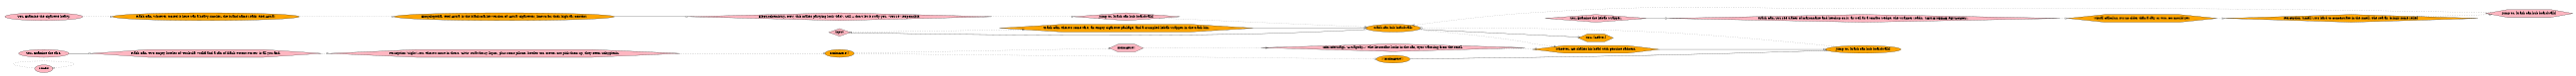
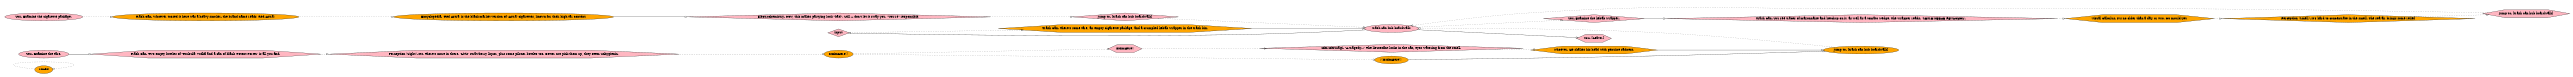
  digraph {
    rankdir=LR
    node [fillcolor=lightpink shape=ellipse style=filled]
    edge [arrowhead=onormal style=dotted]
-   n1 [label=START]
+   n1 [fillcolor=orange label=START]
    n2 [label=input shape=diamond]
    n3 [fillcolor=orange label="Trash Can: There's some tare, an empty cigarette package, and a crumpled kebab wrapper in the trash bin." shape=hexagon]
-   n4 [fillcolor=orange label="trash can hub boardwalk"]
+   n4 [label="trash can hub boardwalk"]
    n5 [label="You: Examine the tare."]
    n6 [label="Trash Can: Two empty bottles of 'Touloula' vodka and a can of black 'Potent Porter' is all you find." shape=hexagon]
    n7 [label="Perception (Sight): No. There's more in there. 'Livis' strawberry liquor, plus some pilsner bottles too. Better not pick them up, they seem unhygienic." shape=hexagon]
    n8 [label="You: Examine the kebab wrapper." shape=diamond]
    n9 [label="Trash Can: You see traces of mayonnaise and ketchup on it, as well as a tomato wedge. The wrapper reads: 'SHISH KEBAB REVACHOL'." shape=diamond]
    n10 [fillcolor=orange label="Visual Calculus: It's no older than a day, or two. No mould yet." shape=hexagon]
    n11 [fillcolor=orange label="IsKimHere()"]
    n12 [label="IsKimHere()" shape=hexagon]
    n13 [fillcolor=orange label="!(IsKimHere())"]
    n14 [label="Kim Kitsuragi: \"A tragedy...\" The lieutenant looks in the can, eyes watering from the smell." shape=diamond]
    n15 [fillcolor=orange label="Jump to: [trash can hub boardwalk]"]
    n16 [fillcolor=orange label="Whoever: He shakes his head with genuine sadness." shape=hexagon]
    n17 [label="Jump to: [trash can hub boardwalk]" shape=hexagon]
-   n18 [fillcolor=orange label="You: [Leave.]" shape=hexagon]
+   n18 [label="You: [Leave.]" shape=hexagon]
    n19 [fillcolor=orange label="Encyclopedia: 'Red Astra' is the black market version of 'Astra' cigarettes, known for their high tar content."]
    n20 [label="Electrochemistry: Now, this makes partying look *bad*. Still -- don't let it sway you. *You're* responsible." shape=diamond]
    n21 [label="Jump to: [trash can hub boardwalk]" shape=diamond]
-   n22 [label="You: Examine the cigarette heavy."]
+   n22 [label="You: Examine the cigarette package."]
    n23 [fillcolor=orange label="Trash Can: Whoever tossed it here was a heavy smoker: the brand name reads 'Red Astra'."]
    n24 [fillcolor=orange label="Perception (Smell): It's hard to concentrate in the smell. The sea air brings some relief." shape=diamond]
    n1 -> n1 [arrowhead=odot]
    n2 -> n3
    n3 -> n4 [style=solid]
    n4 -> n2 [style=solid]
-   n4 -> n16
+   n4 -> n8
    n4 -> n18 [style=solid]
    n5 -> n6 [arrowhead=odot style=solid]
    n6 -> n7
    n7 -> n11 [arrowhead=odot]
    n8 -> n9 [arrowhead=odot style=solid]
    n9 -> n10
    n10 -> n24
    n11 -> n12 [arrowhead=odot]
    n11 -> n13 [arrowhead=odot]
    n12 -> n14
    n13 -> n15 [style=solid]
    n14 -> n16 [arrowhead=odot]
    n15 -> n4 [arrowhead=odot]
    n16 -> n15 [style=solid]
    n17 -> n4
    n19 -> n20 [arrowhead=odot style=solid]
    n20 -> n21 [arrowhead=odot]
    n21 -> n4
    n22 -> n23
    n23 -> n19
    n24 -> n17
  }
